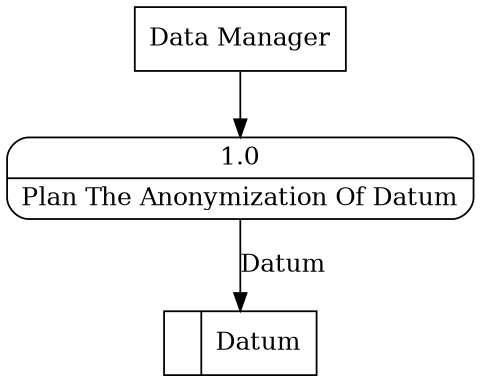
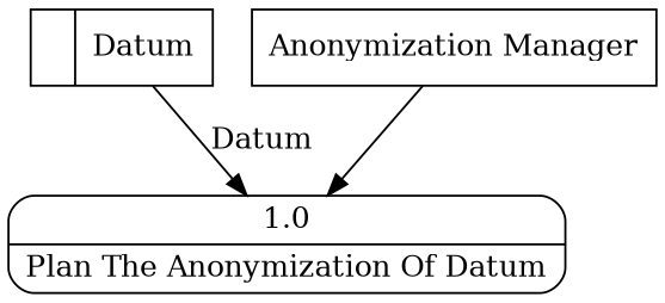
  digraph {
    n1 [label="<f0>  |<f1> Datum " shape=record]
-   n2 [label="Data Manager" shape=box]
+   n2 [label="Anonymization Manager" shape=box]
    n3 [label="{<f0> 1.0|<f1> Plan The Anonymization Of Datum }" shape=Mrecord]
    n2 -> n3
-   n3 -> n1 [label=Datum]
+   n1 -> n3 [label=Datum]
  }
